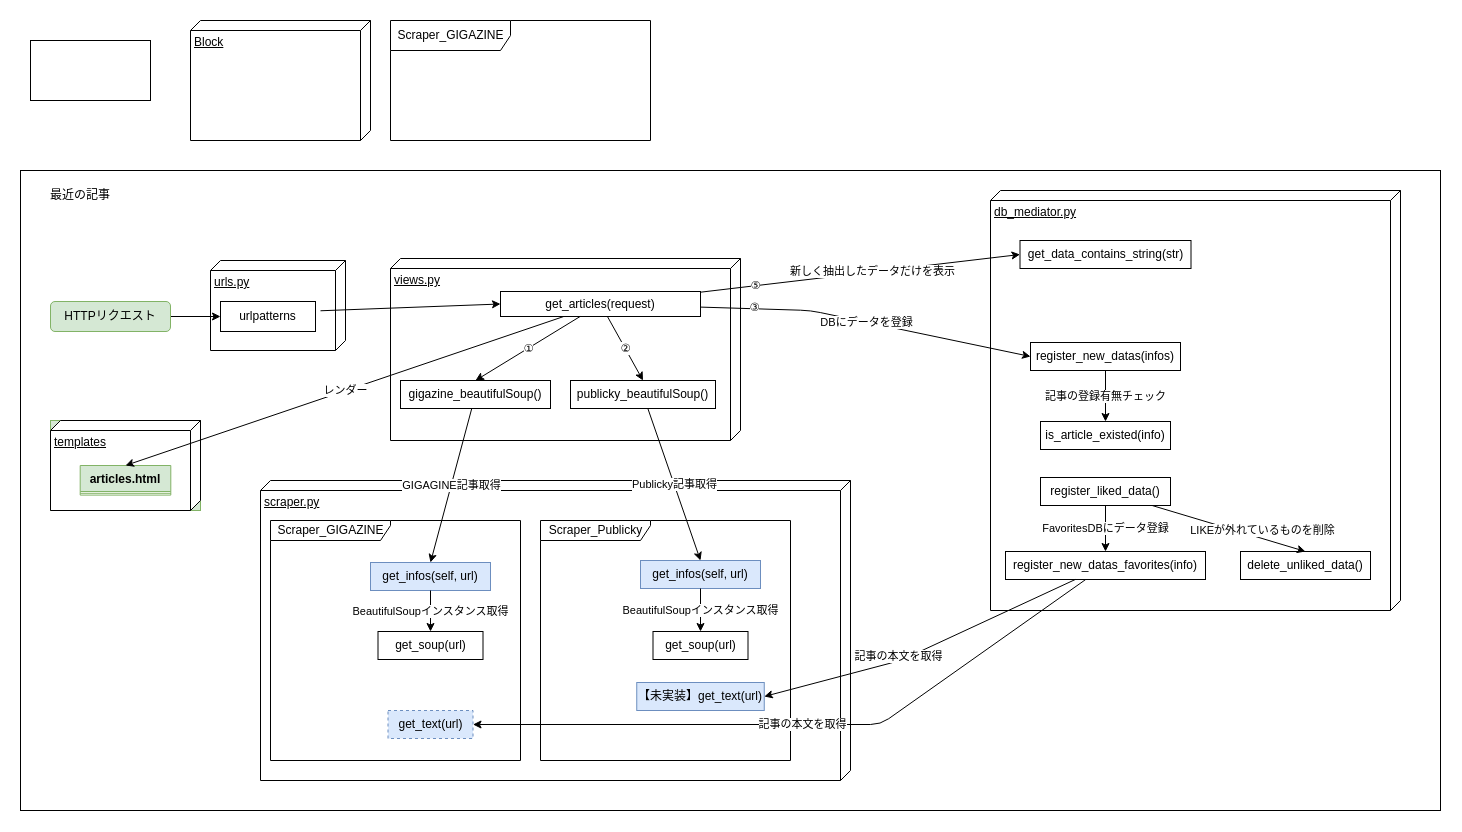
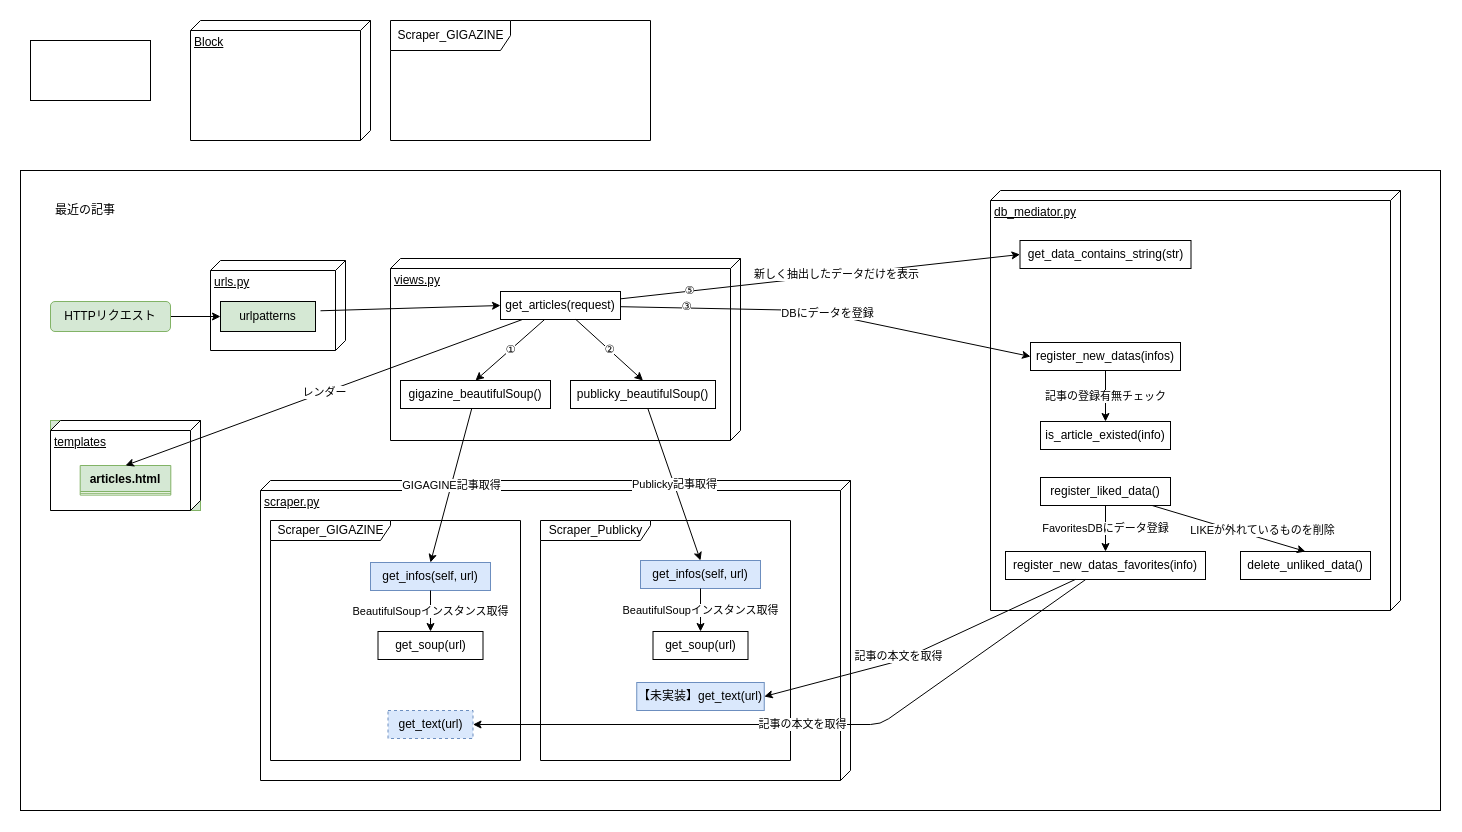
  <mxCell id="0" />
  <mxCell id="1" parent="0" />
  <mxCell id="2" value="" style="rounded=0;whiteSpace=wrap;html=1;" parent="1" vertex="1"><mxGeometry x="20" y="170" width="1420" height="640" as="geometry" /></mxCell>
  <mxCell id="3" value="scraper.py" style="verticalAlign=top;align=left;spacingTop=8;spacingLeft=2;spacingRight=12;shape=cube;size=10;direction=south;fontStyle=4;html=1;" parent="1" vertex="1"><mxGeometry x="260" y="480" width="590" height="300" as="geometry" /></mxCell>
  <mxCell id="4" value="" style="group" parent="1" vertex="1" connectable="0"><mxGeometry x="210" y="260" width="135" height="90" as="geometry" /></mxCell>
  <mxCell id="5" value="" style="group" parent="4" vertex="1" connectable="0"><mxGeometry width="135" height="90" as="geometry" /></mxCell>
  <mxCell id="6" value="urls.py" style="verticalAlign=top;align=left;spacingTop=8;spacingLeft=2;spacingRight=12;shape=cube;size=10;direction=south;fontStyle=4;html=1;" parent="5" vertex="1"><mxGeometry width="135" height="90" as="geometry" /></mxCell>
- <mxCell id="7" value="urlpatterns" style="rounded=0;whiteSpace=wrap;html=1;" parent="5" vertex="1"><mxGeometry x="10" y="41" width="95" height="30" as="geometry" /></mxCell>
+ <mxCell id="7" value="urlpatterns" style="rounded=0;whiteSpace=wrap;html=1;fillColor=#d5e8d4;" parent="5" vertex="1"><mxGeometry x="10" y="41" width="95" height="30" as="geometry" /></mxCell>
  <mxCell id="8" style="edgeStyle=none;html=1;entryX=0;entryY=0.5;entryDx=0;entryDy=0;" parent="1" source="9" target="7" edge="1"><mxGeometry relative="1" as="geometry"><mxPoint x="230" y="310" as="targetPoint" /></mxGeometry></mxCell>
  <mxCell id="9" value="HTTPリクエスト" style="rounded=1;whiteSpace=wrap;html=1;fillColor=#d5e8d4;strokeColor=#82b366;" parent="1" vertex="1"><mxGeometry x="50" y="301" width="120" height="30" as="geometry" /></mxCell>
- <mxCell id="10" value="最近の記事" style="text;html=1;strokeColor=none;fillColor=none;align=center;verticalAlign=middle;whiteSpace=wrap;rounded=0;" parent="1" vertex="1"><mxGeometry x="40" y="180" width="80" height="30" as="geometry" /></mxCell>
+ <mxCell id="10" value="最近の記事" style="text;html=1;strokeColor=none;fillColor=none;align=center;verticalAlign=middle;whiteSpace=wrap;rounded=0;" parent="1" vertex="1"><mxGeometry x="45" y="195" width="80" height="30" as="geometry" /></mxCell>
  <mxCell id="11" value="" style="rounded=0;whiteSpace=wrap;html=1;" parent="1" vertex="1"><mxGeometry x="30" y="40" width="120" height="60" as="geometry" /></mxCell>
  <mxCell id="12" value="Block" style="verticalAlign=top;align=left;spacingTop=8;spacingLeft=2;spacingRight=12;shape=cube;size=10;direction=south;fontStyle=4;html=1;" parent="1" vertex="1"><mxGeometry x="190" y="20" width="180" height="120" as="geometry" /></mxCell>
  <mxCell id="13" value="Scraper_GIGAZINE" style="shape=umlFrame;tabPosition=left;html=1;boundedLbl=1;labelInHeader=1;width=120;height=30;" parent="1" vertex="1"><mxGeometry x="390" y="20" width="260" height="120" as="geometry" /></mxCell>
  <mxCell id="14" value="" style="group" parent="1" vertex="1" connectable="0"><mxGeometry x="390" y="258" width="350" height="182" as="geometry" /></mxCell>
  <mxCell id="15" value="views.py" style="verticalAlign=top;align=left;spacingTop=8;spacingLeft=2;spacingRight=12;shape=cube;size=10;direction=south;fontStyle=4;html=1;" parent="14" vertex="1"><mxGeometry width="350" height="182" as="geometry" /></mxCell>
- <mxCell id="16" value="get_articles(request)" style="rounded=0;whiteSpace=wrap;html=1;container=0;" parent="14" vertex="1"><mxGeometry x="110" y="33" width="200" height="25" as="geometry" /></mxCell>
+ <mxCell id="16" value="get_articles(request)" style="rounded=0;whiteSpace=wrap;html=1;container=0;" parent="14" vertex="1"><mxGeometry x="110" y="33" width="120" height="28" as="geometry" /></mxCell>
  <mxCell id="17" value="gigazine_beautifulSoup()" style="rounded=0;whiteSpace=wrap;html=1;" parent="14" vertex="1"><mxGeometry x="10" y="122" width="150" height="28" as="geometry" /></mxCell>
  <mxCell id="18" value="publicky_beautifulSoup()" style="rounded=0;whiteSpace=wrap;html=1;" parent="14" vertex="1"><mxGeometry x="180" y="122" width="145" height="28" as="geometry" /></mxCell>
  <mxCell id="19" value="①" style="edgeStyle=none;html=1;entryX=0.5;entryY=0;entryDx=0;entryDy=0;" parent="14" source="16" target="17" edge="1"><mxGeometry relative="1" as="geometry" /></mxCell>
  <mxCell id="20" value="②" style="edgeStyle=none;html=1;entryX=0.5;entryY=0;entryDx=0;entryDy=0;" parent="14" source="16" target="18" edge="1"><mxGeometry relative="1" as="geometry" /></mxCell>
  <mxCell id="21" value="" style="group" parent="1" vertex="1" connectable="0"><mxGeometry x="990" y="190" width="410" height="420" as="geometry" /></mxCell>
  <mxCell id="22" value="db_mediator.py" style="verticalAlign=top;align=left;spacingTop=8;spacingLeft=2;spacingRight=12;shape=cube;size=10;direction=south;fontStyle=4;html=1;" parent="21" vertex="1"><mxGeometry width="410" height="420" as="geometry" /></mxCell>
  <mxCell id="23" value="register_new_datas(infos)" style="rounded=0;whiteSpace=wrap;html=1;container=0;" parent="21" vertex="1"><mxGeometry x="40" y="152" width="150" height="28" as="geometry" /></mxCell>
  <mxCell id="24" value="is_article_existed(info)" style="rounded=0;whiteSpace=wrap;html=1;container=0;" parent="21" vertex="1"><mxGeometry x="50" y="231" width="130" height="28" as="geometry" /></mxCell>
  <mxCell id="25" value="register_liked_data()" style="rounded=0;whiteSpace=wrap;html=1;container=0;" parent="21" vertex="1"><mxGeometry x="50" y="287" width="130" height="28" as="geometry" /></mxCell>
  <mxCell id="26" value="register_new_datas_favorites(info)" style="rounded=0;whiteSpace=wrap;html=1;container=0;" parent="21" vertex="1"><mxGeometry x="15" y="361" width="200" height="28" as="geometry" /></mxCell>
  <mxCell id="27" value="delete_unliked_data()" style="rounded=0;whiteSpace=wrap;html=1;container=0;" parent="21" vertex="1"><mxGeometry x="250" y="361" width="130" height="28" as="geometry" /></mxCell>
  <mxCell id="28" value="get_data_contains_string(str)" style="rounded=0;whiteSpace=wrap;html=1;container=0;" parent="21" vertex="1"><mxGeometry x="29.5" y="50" width="171" height="28" as="geometry" /></mxCell>
  <mxCell id="29" value="記事の登録有無チェック" style="edgeStyle=none;html=1;entryX=0.5;entryY=0;entryDx=0;entryDy=0;" parent="21" source="23" target="24" edge="1"><mxGeometry relative="1" as="geometry" /></mxCell>
  <mxCell id="30" value="FavoritesDBにデータ登録" style="edgeStyle=none;html=1;entryX=0.5;entryY=0;entryDx=0;entryDy=0;" parent="21" source="25" target="26" edge="1"><mxGeometry relative="1" as="geometry" /></mxCell>
  <mxCell id="31" value="LIKEが外れているものを削除" style="edgeStyle=none;html=1;entryX=0.5;entryY=0;entryDx=0;entryDy=0;" parent="21" source="25" target="27" edge="1"><mxGeometry x="0.408" y="8" relative="1" as="geometry"><mxPoint as="offset" /></mxGeometry></mxCell>
  <mxCell id="32" value="" style="group" parent="1" vertex="1" connectable="0"><mxGeometry x="270" y="520" width="250" height="240" as="geometry" /></mxCell>
  <mxCell id="33" value="Scraper_GIGAZINE" style="shape=umlFrame;tabPosition=left;html=1;boundedLbl=1;labelInHeader=1;width=120;height=20;" parent="32" vertex="1"><mxGeometry width="250" height="240" as="geometry" /></mxCell>
  <mxCell id="34" value="get_infos(self, url)" style="rounded=0;whiteSpace=wrap;html=1;container=0;fillColor=#dae8fc;strokeColor=#6c8ebf;" parent="32" vertex="1"><mxGeometry x="100" y="42" width="120" height="28" as="geometry" /></mxCell>
  <mxCell id="35" value="get_soup(url)" style="rounded=0;whiteSpace=wrap;html=1;" parent="32" vertex="1"><mxGeometry x="107.5" y="111" width="105" height="28" as="geometry" /></mxCell>
  <mxCell id="36" value="get_text(url)" style="rounded=0;whiteSpace=wrap;html=1;fillColor=#dae8fc;strokeColor=#6c8ebf;dashed=1;" parent="32" vertex="1"><mxGeometry x="117.5" y="190" width="85" height="28" as="geometry" /></mxCell>
  <mxCell id="37" value="BeautifulSoupインスタンス取得" style="edgeStyle=none;html=1;entryX=0.5;entryY=0;entryDx=0;entryDy=0;" parent="32" source="34" target="35" edge="1"><mxGeometry relative="1" as="geometry" /></mxCell>
  <mxCell id="38" value="" style="group" parent="1" vertex="1" connectable="0"><mxGeometry x="540" y="520" width="250" height="240" as="geometry" /></mxCell>
  <mxCell id="39" value="Scraper_Publicky" style="shape=umlFrame;tabPosition=left;html=1;boundedLbl=1;labelInHeader=1;width=110;height=20;" parent="38" vertex="1"><mxGeometry width="250" height="240" as="geometry" /></mxCell>
  <mxCell id="40" value="get_infos(self, url)" style="rounded=0;whiteSpace=wrap;html=1;container=0;fillColor=#dae8fc;strokeColor=#6c8ebf;" parent="38" vertex="1"><mxGeometry x="100" y="40" width="120" height="28" as="geometry" /></mxCell>
  <mxCell id="41" value="get_soup(url)" style="rounded=0;whiteSpace=wrap;html=1;" parent="38" vertex="1"><mxGeometry x="112.5" y="111" width="95" height="28" as="geometry" /></mxCell>
  <mxCell id="42" value="【未実装】get_text(url)" style="rounded=0;whiteSpace=wrap;html=1;fillColor=#dae8fc;strokeColor=#6c8ebf;" parent="38" vertex="1"><mxGeometry x="96.25" y="162" width="127.5" height="28" as="geometry" /></mxCell>
  <mxCell id="43" value="BeautifulSoupインスタンス取得" style="edgeStyle=none;html=1;entryX=0.5;entryY=0;entryDx=0;entryDy=0;" parent="38" source="40" target="41" edge="1"><mxGeometry relative="1" as="geometry" /></mxCell>
  <mxCell id="44" value="" style="group;fillColor=#d5e8d4;strokeColor=#82b366;" parent="1" vertex="1" connectable="0"><mxGeometry x="50" width="150" height="90" as="geometry" y="420" /></mxCell>
  <mxCell id="45" value="templates" style="verticalAlign=top;align=left;spacingTop=8;spacingLeft=2;spacingRight=12;shape=cube;size=10;direction=south;fontStyle=4;html=1;" parent="44" vertex="1"><mxGeometry width="150" height="90" as="geometry" /></mxCell>
  <mxCell id="46" value="articles.html" style="swimlane;fontStyle=1;align=center;verticalAlign=top;childLayout=stackLayout;horizontal=1;startSize=26;horizontalStack=0;resizeParent=1;resizeParentMax=0;resizeLast=0;collapsible=1;marginBottom=0;fillColor=#d5e8d4;strokeColor=#82b366;" parent="44" vertex="1"><mxGeometry x="29.688" y="45" width="90.619" height="29.6" as="geometry" /></mxCell>
  <mxCell id="47" value="" style="line;strokeWidth=1;fillColor=none;align=left;verticalAlign=middle;spacingTop=-1;spacingLeft=3;spacingRight=3;rotatable=0;labelPosition=right;points=[];portConstraint=eastwest;strokeColor=inherit;" parent="46" vertex="1"><mxGeometry y="26" width="90.619" height="3.6" as="geometry" /></mxCell>
  <mxCell id="48" style="edgeStyle=none;html=1;entryX=0;entryY=0.5;entryDx=0;entryDy=0;" parent="1" target="16" edge="1"><mxGeometry relative="1" as="geometry"><mxPoint x="320" y="310.273" as="sourcePoint" /><mxPoint x="440" y="311" as="targetPoint" /></mxGeometry></mxCell>
  <mxCell id="49" value="DBにデータを登録" style="edgeStyle=none;html=1;entryX=0;entryY=0.5;entryDx=0;entryDy=0;" parent="1" source="16" target="23" edge="1"><mxGeometry relative="1" as="geometry"><Array as="points"><mxPoint x="810" y="310" /></Array></mxGeometry></mxCell>
  <mxCell id="50" value="③" style="edgeLabel;html=1;align=center;verticalAlign=middle;resizable=0;points=[];" parent="49" vertex="1" connectable="0"><mxGeometry x="-0.686" y="2" relative="1" as="geometry"><mxPoint as="offset" /></mxGeometry></mxCell>
  <mxCell id="51" style="edgeStyle=none;html=1;entryX=0;entryY=0.5;entryDx=0;entryDy=0;" parent="1" source="16" target="28" edge="1"><mxGeometry relative="1" as="geometry" /></mxCell>
  <mxCell id="52" value="新しく抽出したデータだけを表示" style="edgeLabel;html=1;align=center;verticalAlign=middle;resizable=0;points=[];" parent="51" vertex="1" connectable="0"><mxGeometry x="0.078" y="1" relative="1" as="geometry"><mxPoint as="offset" /></mxGeometry></mxCell>
  <mxCell id="53" value="⑤" style="edgeLabel;html=1;align=center;verticalAlign=middle;resizable=0;points=[];" parent="51" vertex="1" connectable="0"><mxGeometry x="-0.658" y="1" relative="1" as="geometry"><mxPoint as="offset" /></mxGeometry></mxCell>
  <mxCell id="54" value="記事の本文を取得" style="edgeStyle=none;html=1;entryX=1;entryY=0.5;entryDx=0;entryDy=0;" parent="1" source="26" target="36" edge="1"><mxGeometry relative="1" as="geometry"><Array as="points"><mxPoint x="880" y="724" /></Array></mxGeometry></mxCell>
  <mxCell id="55" style="edgeStyle=none;html=1;entryX=1;entryY=0.5;entryDx=0;entryDy=0;" parent="1" source="26" target="42" edge="1"><mxGeometry relative="1" as="geometry"><Array as="points"><mxPoint x="900" y="660" /></Array></mxGeometry></mxCell>
  <mxCell id="56" value="記事の本文を取得" style="edgeLabel;html=1;align=center;verticalAlign=middle;resizable=0;points=[];" parent="55" vertex="1" connectable="0"><mxGeometry x="0.164" y="-4" relative="1" as="geometry"><mxPoint y="-1" as="offset" /></mxGeometry></mxCell>
  <mxCell id="57" value="レンダー" style="edgeStyle=none;html=1;entryX=0.5;entryY=0;entryDx=0;entryDy=0;" parent="1" source="16" target="46" edge="1"><mxGeometry relative="1" as="geometry" /></mxCell>
  <mxCell id="58" value="GIGAGINE記事取得" style="edgeStyle=none;html=1;entryX=0.5;entryY=0;entryDx=0;entryDy=0;" parent="1" source="17" target="34" edge="1"><mxGeometry relative="1" as="geometry" /></mxCell>
  <mxCell id="59" value="Publicky記事取得" style="edgeStyle=none;html=1;entryX=0.5;entryY=0;entryDx=0;entryDy=0;" parent="1" source="18" target="40" edge="1"><mxGeometry relative="1" as="geometry" /></mxCell>
